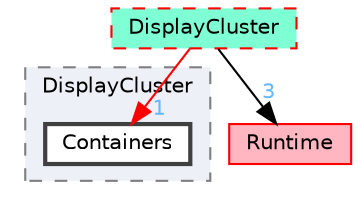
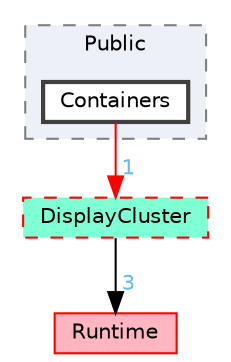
  digraph {
    compound=true
    node [color=red fontname=Helvetica fontsize=10 shape=box]
    edge [fontcolor=steelblue1 fontname=Helvetica fontsize=10 labeldistance=1.5 labelfontname=Helvetica labelfontsize=10 style=solid]
    n1 [color=grey25 fillcolor=white height=0.2 label=Containers style="filled,bold" width=0.4]
    n2 [fillcolor=aquamarine height=0.2 label=DisplayCluster style="filled,dashed" width=0.4]
    n3 [fillcolor=lightpink height=0.2 label=Runtime style=filled width=0.4]
    subgraph cluster_1 {
      bgcolor="#edf0f7"
      fontname=Helvetica
      fontsize=10
-     label=DisplayCluster
+     label=Public
      pencolor=grey50
      style="filled,dashed"
      n1
    }
-   n2 -> n1 [color=red headlabel=1]
+   n1 -> n2 [color=red headlabel=1]
    n2 -> n3 [color=black headlabel=3]
  }
